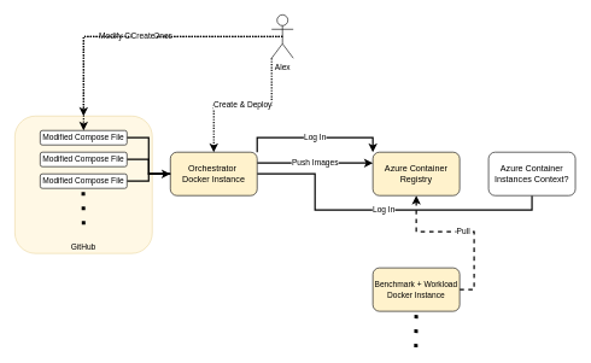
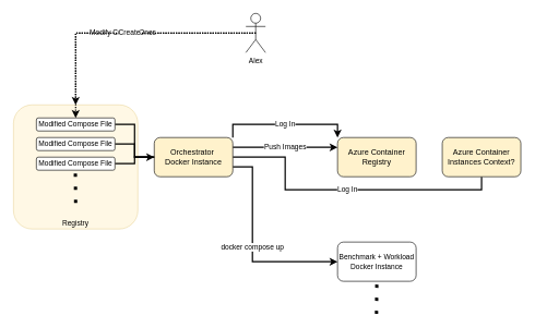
  <mxCell id="0" />
  <mxCell id="1" parent="0" />
  <mxCell id="2" value="Log In" style="edgeStyle=orthogonalEdgeStyle;rounded=0;orthogonalLoop=1;jettySize=auto;html=1;exitX=1;exitY=0;exitDx=0;exitDy=0;entryX=0;entryY=0;entryDx=0;entryDy=0;fontSize=11;endArrow=classic;endFill=1;strokeWidth=2;" parent="1" source="7" target="11" edge="1"><mxGeometry relative="1" as="geometry" /></mxCell>
  <mxCell id="3" value="Push Images" style="edgeStyle=orthogonalEdgeStyle;rounded=0;orthogonalLoop=1;jettySize=auto;html=1;exitX=1;exitY=0.25;exitDx=0;exitDy=0;entryX=0;entryY=0.25;entryDx=0;entryDy=0;fontSize=11;endArrow=classic;endFill=1;strokeWidth=2;" parent="1" source="7" target="11" edge="1"><mxGeometry relative="1" as="geometry" /></mxCell>
  <mxCell id="4" value="Log In" style="edgeStyle=orthogonalEdgeStyle;rounded=0;orthogonalLoop=1;jettySize=auto;html=1;exitX=1;exitY=0.5;exitDx=0;exitDy=0;entryX=0.5;entryY=1;entryDx=0;entryDy=0;fontSize=11;endArrow=none;endFill=1;strokeWidth=2;" parent="1" source="7" target="23" edge="1"><mxGeometry relative="1" as="geometry"><Array as="points"><mxPoint x="435" y="240" /><mxPoint x="435" y="290" /><mxPoint x="735" y="290" /></Array></mxGeometry></mxCell>
- <mxCell id="6" value="GitHub" style="rounded=1;whiteSpace=wrap;html=1;fontSize=11;fillColor=#fff2cc;strokeColor=#d6b656;gradientColor=none;opacity=50;align=center;verticalAlign=bottom;" parent="1" vertex="1"><mxGeometry x="20" y="160" width="190" height="190" as="geometry" /></mxCell>
+ <mxCell id="5" value="docker compose up" style="edgeStyle=orthogonalEdgeStyle;rounded=0;orthogonalLoop=1;jettySize=auto;html=1;exitX=1;exitY=0.75;exitDx=0;exitDy=0;entryX=0;entryY=0.5;entryDx=0;entryDy=0;fontSize=11;endArrow=classic;endFill=1;strokeWidth=2;" parent="1" source="7" target="9" edge="1"><mxGeometry relative="1" as="geometry"><Array as="points"><mxPoint x="385" y="255" /><mxPoint x="385" y="400" /></Array></mxGeometry></mxCell>
+ <mxCell id="6" value="Registry" style="rounded=1;whiteSpace=wrap;html=1;fontSize=11;fillColor=#fff2cc;strokeColor=#d6b656;gradientColor=none;opacity=50;align=center;verticalAlign=bottom;" parent="1" vertex="1"><mxGeometry x="20" y="160" width="190" height="190" as="geometry" /></mxCell>
  <mxCell id="7" value="Orchestrator&amp;nbsp;&lt;br&gt;Docker Instance" style="rounded=1;whiteSpace=wrap;html=1;fillColor=#fff2cc;" parent="1" vertex="1"><mxGeometry x="235" y="210" width="120" height="60" as="geometry" /></mxCell>
- <mxCell id="8" value="Pull" style="edgeStyle=orthogonalEdgeStyle;rounded=0;orthogonalLoop=1;jettySize=auto;html=1;exitX=1;exitY=0.5;exitDx=0;exitDy=0;entryX=0.5;entryY=1;entryDx=0;entryDy=0;fontSize=11;endArrow=classic;endFill=1;strokeWidth=2;dashed=1;" parent="1" source="9" target="11" edge="1"><mxGeometry relative="1" as="geometry" /></mxCell>
- <mxCell id="9" value="&lt;font style=&quot;font-size: 11px&quot;&gt;Benchmark + Workload&lt;br&gt;&lt;/font&gt;&lt;font style=&quot;font-size: 11px&quot;&gt;Docker Instance&lt;/font&gt;" style="rounded=1;whiteSpace=wrap;html=1;fillColor=#fff2cc;" parent="1" vertex="1"><mxGeometry x="515" y="370" width="120" height="60" as="geometry" /></mxCell>
+ <mxCell id="9" value="&lt;font style=&quot;font-size: 11px&quot;&gt;Benchmark + Workload&lt;br&gt;&lt;/font&gt;&lt;font style=&quot;font-size: 11px&quot;&gt;Docker Instance&lt;/font&gt;" style="rounded=1;whiteSpace=wrap;html=1;" parent="1" vertex="1"><mxGeometry x="515" y="370" width="120" height="60" as="geometry" /></mxCell>
  <mxCell id="10" value="" style="endArrow=none;dashed=1;html=1;dashPattern=1 3;strokeWidth=5;rounded=0;" parent="1" edge="1"><mxGeometry width="50" height="50" relative="1" as="geometry"><mxPoint x="574.5" y="480" as="sourcePoint" /><mxPoint x="575" y="430" as="targetPoint" /></mxGeometry></mxCell>
  <mxCell id="11" value="Azure Container Registry" style="rounded=1;whiteSpace=wrap;html=1;fillColor=#fff2cc;" parent="1" vertex="1"><mxGeometry x="515" y="210" width="120" height="60" as="geometry" /></mxCell>
  <mxCell id="12" style="edgeStyle=orthogonalEdgeStyle;rounded=0;orthogonalLoop=1;jettySize=auto;html=1;exitX=1;exitY=0.5;exitDx=0;exitDy=0;entryX=0;entryY=0.5;entryDx=0;entryDy=0;fontSize=11;strokeWidth=2;endArrow=none;endFill=0;" parent="1" source="13" target="7" edge="1"><mxGeometry relative="1" as="geometry" /></mxCell>
  <mxCell id="13" value="Modified Compose File" style="rounded=1;whiteSpace=wrap;html=1;fontSize=11;" parent="1" vertex="1"><mxGeometry x="55" y="180" width="120" height="20" as="geometry" /></mxCell>
  <mxCell id="14" style="edgeStyle=orthogonalEdgeStyle;rounded=0;orthogonalLoop=1;jettySize=auto;html=1;exitX=1;exitY=0.5;exitDx=0;exitDy=0;entryX=0;entryY=0.5;entryDx=0;entryDy=0;fontSize=11;endArrow=none;endFill=0;strokeWidth=2;" parent="1" source="15" target="7" edge="1"><mxGeometry relative="1" as="geometry" /></mxCell>
  <mxCell id="15" value="Modified Compose File" style="rounded=1;whiteSpace=wrap;html=1;fontSize=11;" parent="1" vertex="1"><mxGeometry x="55" y="210" width="120" height="20" as="geometry" /></mxCell>
  <mxCell id="16" value="" style="edgeStyle=orthogonalEdgeStyle;rounded=0;orthogonalLoop=1;jettySize=auto;html=1;fontSize=11;endArrow=classic;endFill=1;strokeWidth=2;" parent="1" source="17" target="7" edge="1"><mxGeometry relative="1" as="geometry" /></mxCell>
  <mxCell id="17" value="Modified Compose File" style="rounded=1;whiteSpace=wrap;html=1;fontSize=11;" parent="1" vertex="1"><mxGeometry x="55" y="240" width="120" height="20" as="geometry" /></mxCell>
  <mxCell id="18" value="" style="endArrow=none;dashed=1;html=1;dashPattern=1 3;strokeWidth=5;rounded=0;" parent="1" edge="1"><mxGeometry width="50" height="50" relative="1" as="geometry"><mxPoint x="115" y="310" as="sourcePoint" /><mxPoint x="114.5" y="260" as="targetPoint" /></mxGeometry></mxCell>
  <mxCell id="19" value="Modify Current Ones" style="edgeStyle=orthogonalEdgeStyle;rounded=0;orthogonalLoop=1;jettySize=auto;html=1;exitX=0.5;exitY=0.5;exitDx=0;exitDy=0;exitPerimeter=0;entryX=0.5;entryY=0;entryDx=0;entryDy=0;fontSize=11;endArrow=classic;endFill=1;strokeWidth=2;dashed=1;dashPattern=1 1;" parent="1" source="21" target="13" edge="1"><mxGeometry relative="1" as="geometry" /></mxCell>
- <mxCell id="20" value="Create &amp;amp; Deploy" style="edgeStyle=orthogonalEdgeStyle;rounded=0;orthogonalLoop=1;jettySize=auto;html=1;exitX=0;exitY=1;exitDx=0;exitDy=0;exitPerimeter=0;entryX=0.5;entryY=0;entryDx=0;entryDy=0;fontSize=11;endArrow=classic;endFill=1;strokeWidth=2;dashed=1;dashPattern=1 1;" parent="1" source="21" target="7" edge="1"><mxGeometry relative="1" as="geometry" /></mxCell>
  <mxCell id="21" value="Alex" style="shape=umlActor;verticalLabelPosition=bottom;verticalAlign=top;html=1;outlineConnect=0;fontSize=11;" parent="1" vertex="1"><mxGeometry x="375" y="20" width="30" height="60" as="geometry" /></mxCell>
  <mxCell id="22" value="Create" style="edgeStyle=orthogonalEdgeStyle;rounded=0;orthogonalLoop=1;jettySize=auto;html=1;exitX=0.5;exitY=0.5;exitDx=0;exitDy=0;exitPerimeter=0;fontSize=11;endArrow=classic;endFill=1;strokeWidth=2;horizontal=1;dashed=1;dashPattern=1 1;" parent="1" source="21" target="6" edge="1"><mxGeometry relative="1" as="geometry" /></mxCell>
- <mxCell id="23" value="Azure Container Instances Context?" style="rounded=1;whiteSpace=wrap;html=1;" parent="1" vertex="1"><mxGeometry x="675" y="210" width="120" height="60" as="geometry" /></mxCell>
+ <mxCell id="23" value="Azure Container Instances Context?" style="rounded=1;whiteSpace=wrap;html=1;fillColor=#fff2cc;" parent="1" vertex="1"><mxGeometry x="675" y="210" width="120" height="60" as="geometry" /></mxCell>
